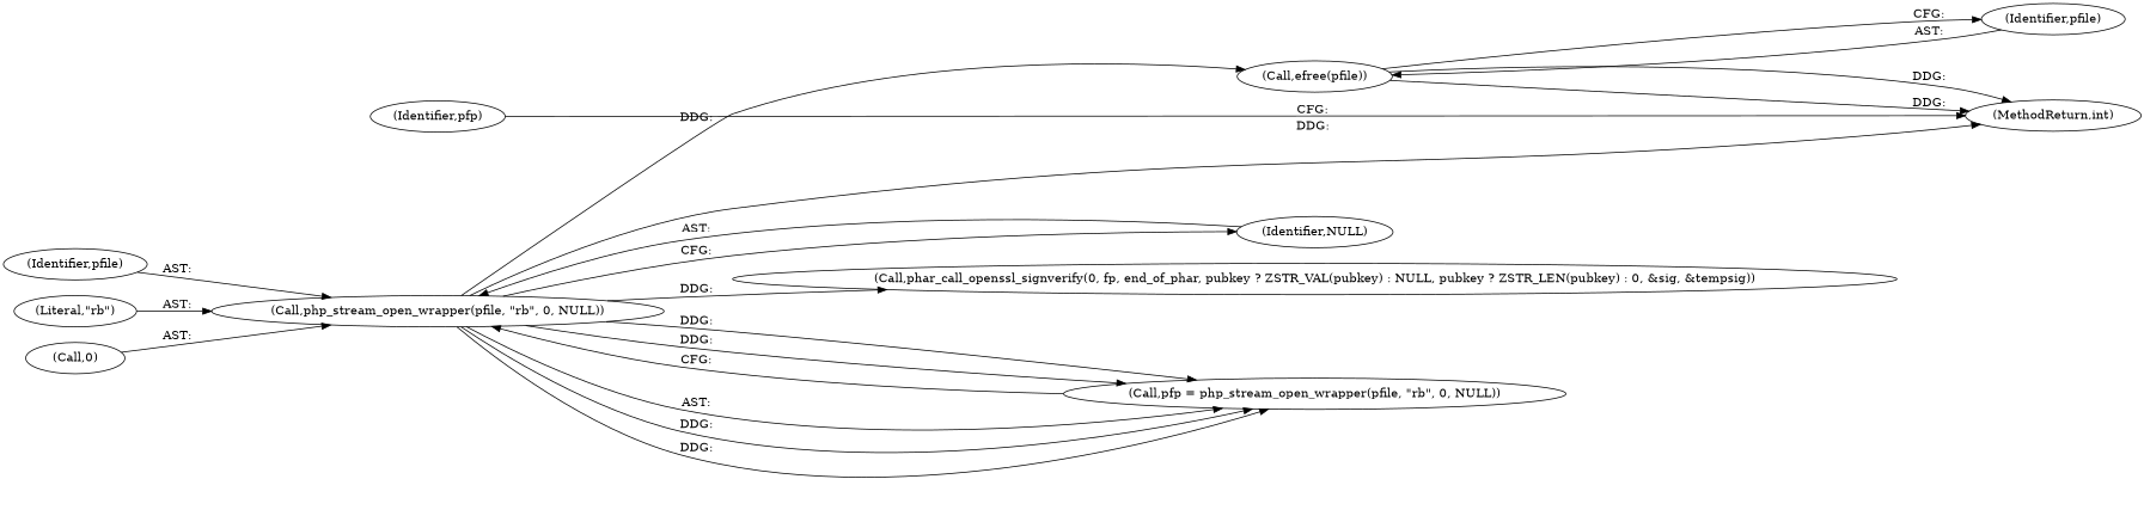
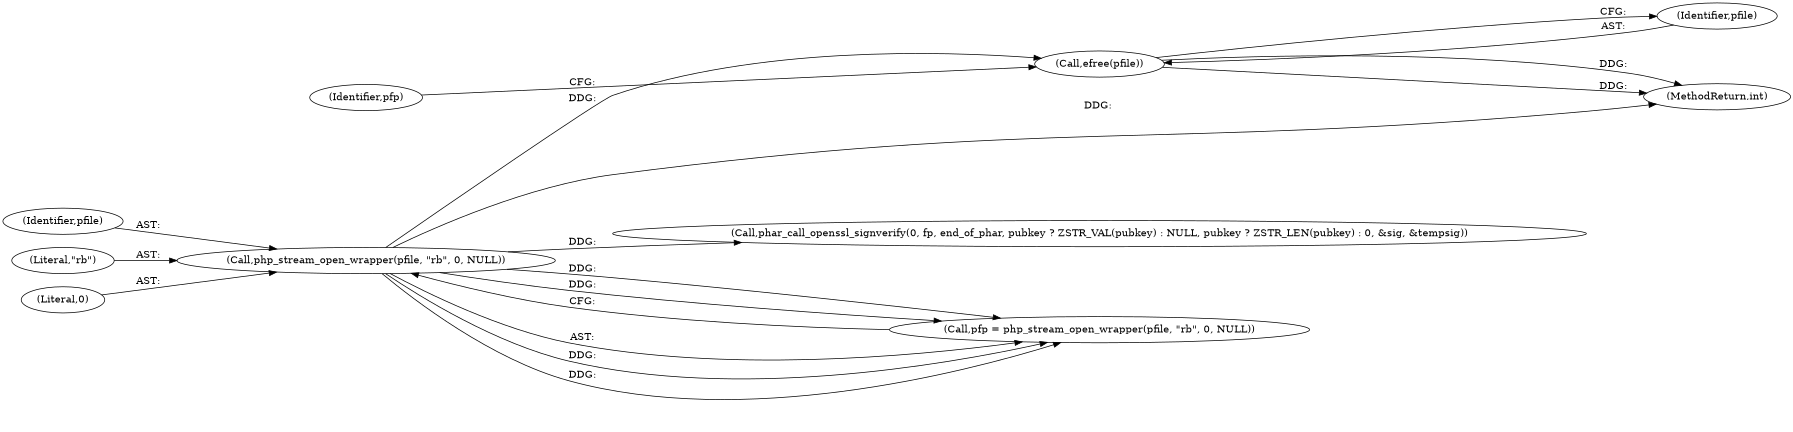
  digraph {
    rankdir=LR
    n1 [label="(Call,efree(pfile))"]
    n2 [label="(Identifier,pfile)"]
    n3 [label="(MethodReturn,int)"]
    n4 [label="(Call,php_stream_open_wrapper(pfile, \"rb\", 0, NULL))"]
-   n5 [label="(Identifier,NULL)"]
    n6 [label="(Call,phar_call_openssl_signverify(0, fp, end_of_phar, pubkey ? ZSTR_VAL(pubkey) : NULL, pubkey ? ZSTR_LEN(pubkey) : 0, &sig, &tempsig))"]
    n7 [label="(Call,pfp = php_stream_open_wrapper(pfile, \"rb\", 0, NULL))"]
    n8 [label="(Identifier,pfp)"]
    n9 [label="(Identifier,pfile)"]
    n10 [label="(Literal,\"rb\")"]
-   n11 [label="(Call,0)"]
+   n11 [label="(Literal,0)"]
    n1 -> n2 [label="CFG: "]
    n1 -> n3 [label="DDG: "]
    n1 -> n3 [label="DDG: "]
    n2 -> n1 [label="AST: "]
    n4 -> n1 [label="DDG: "]
    n4 -> n3 [label="DDG: "]
-   n4 -> n5 [label="CFG: "]
    n4 -> n6 [label="DDG: "]
    n4 -> n7 [label="AST: "]
    n4 -> n7 [label="DDG: "]
    n4 -> n7 [label="DDG: "]
    n4 -> n7 [label="DDG: "]
    n4 -> n7 [label="DDG: "]
-   n5 -> n4 [label="AST: "]
    n7 -> n4 [label="CFG: "]
-   n8 -> n3 [label="CFG: "]
+   n8 -> n1 [label="CFG: "]
    n9 -> n4 [label="AST: "]
    n10 -> n4 [label="AST: "]
    n11 -> n4 [label="AST: "]
  }
